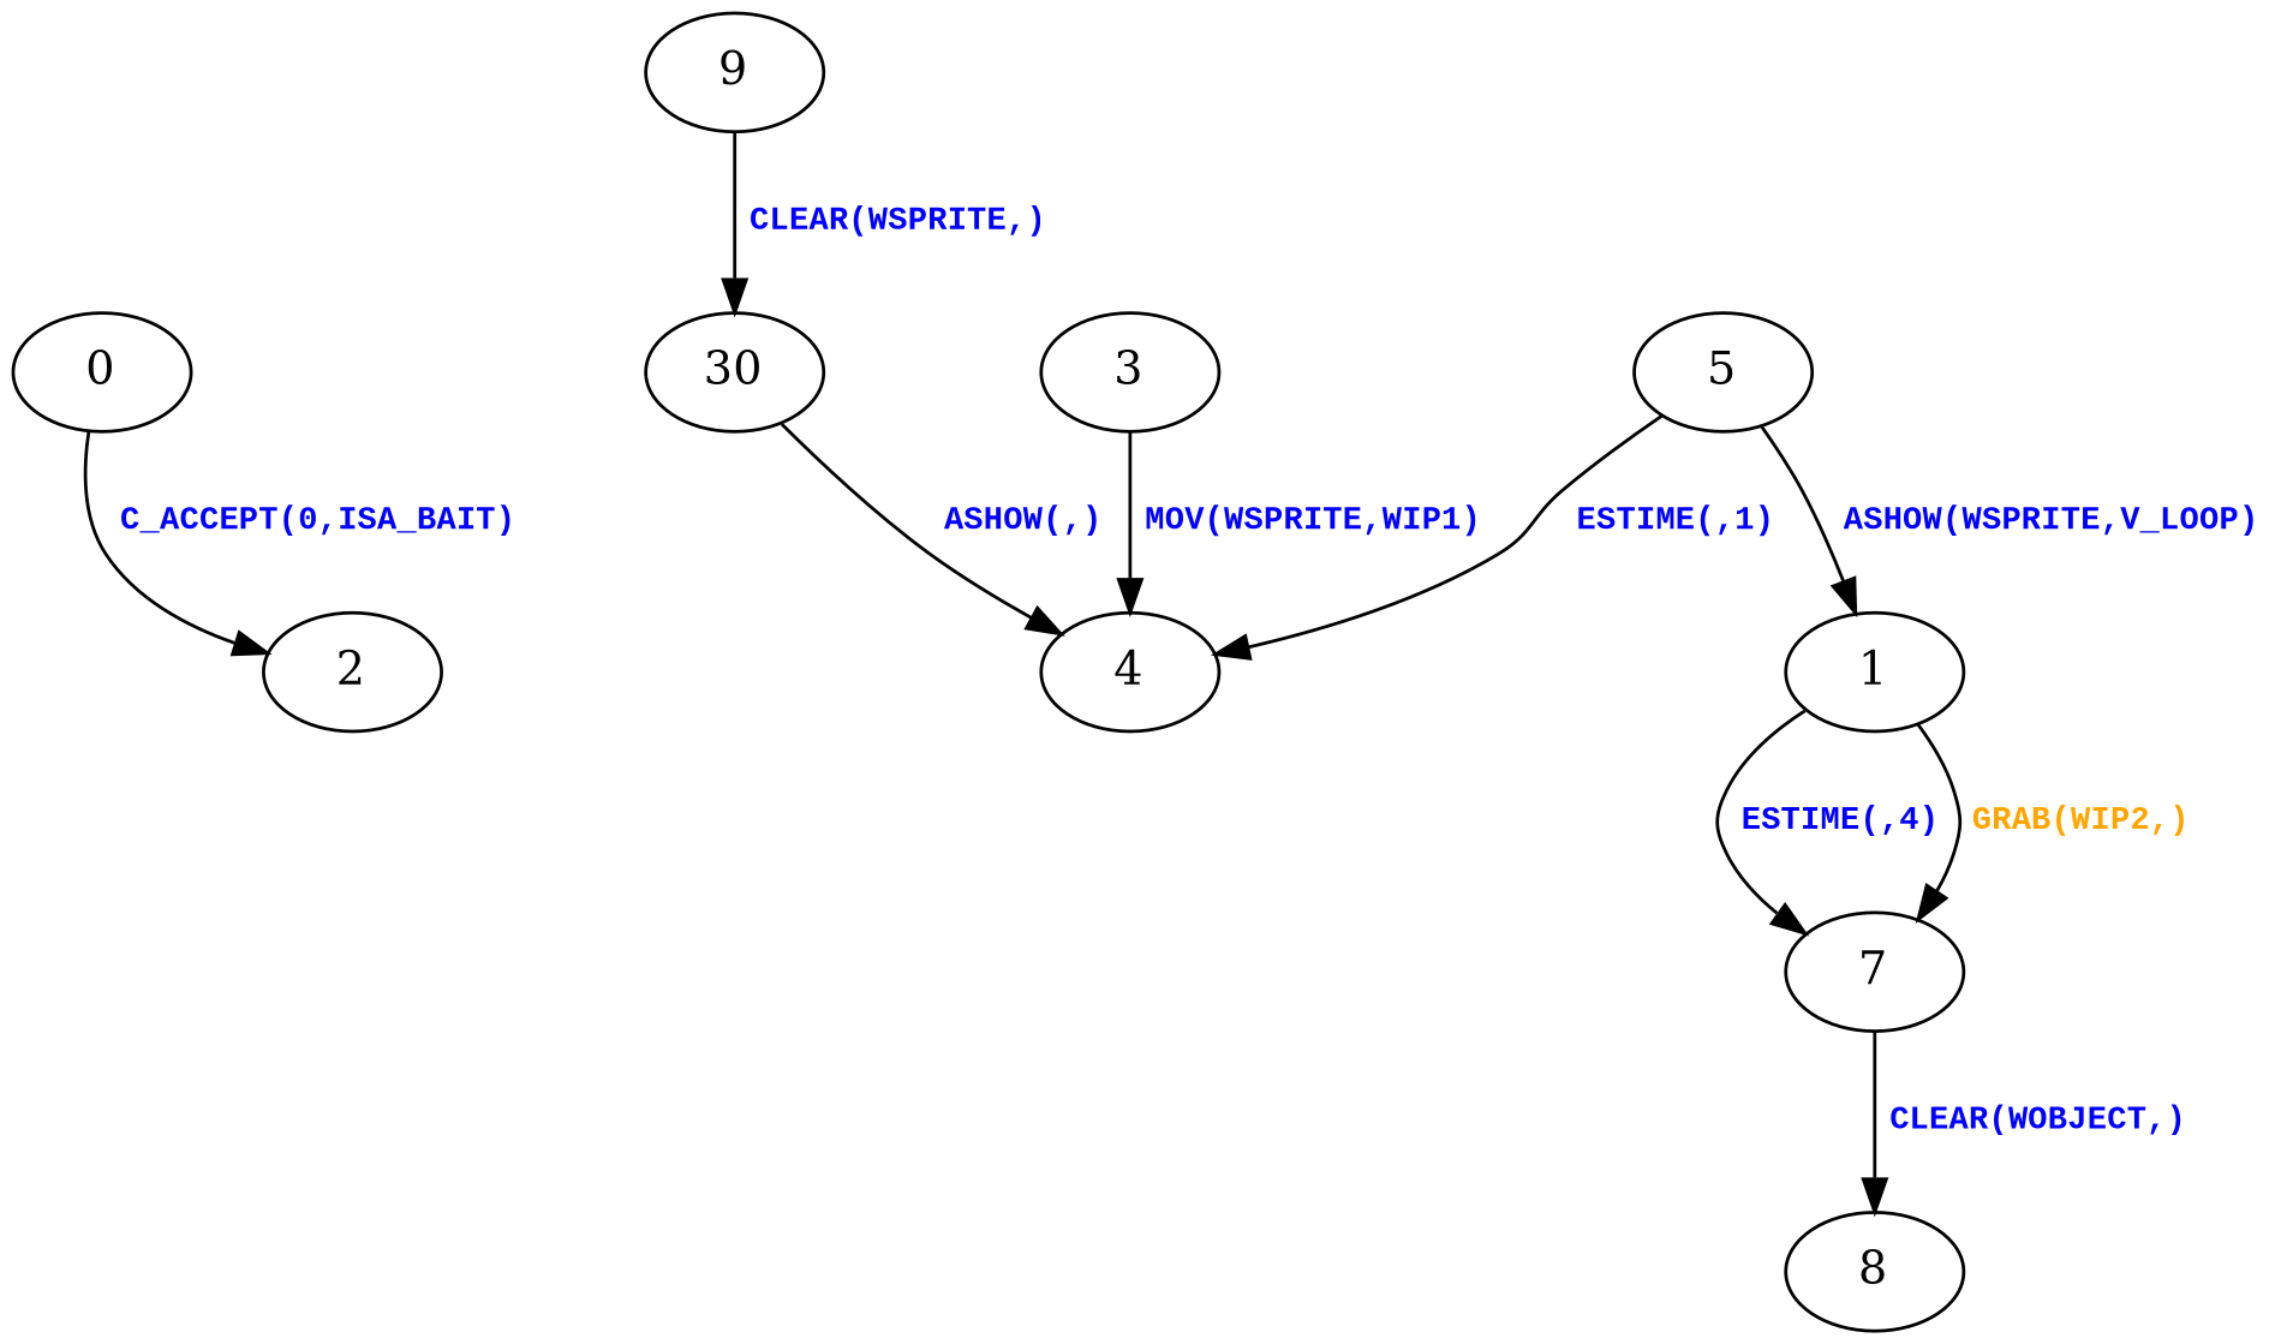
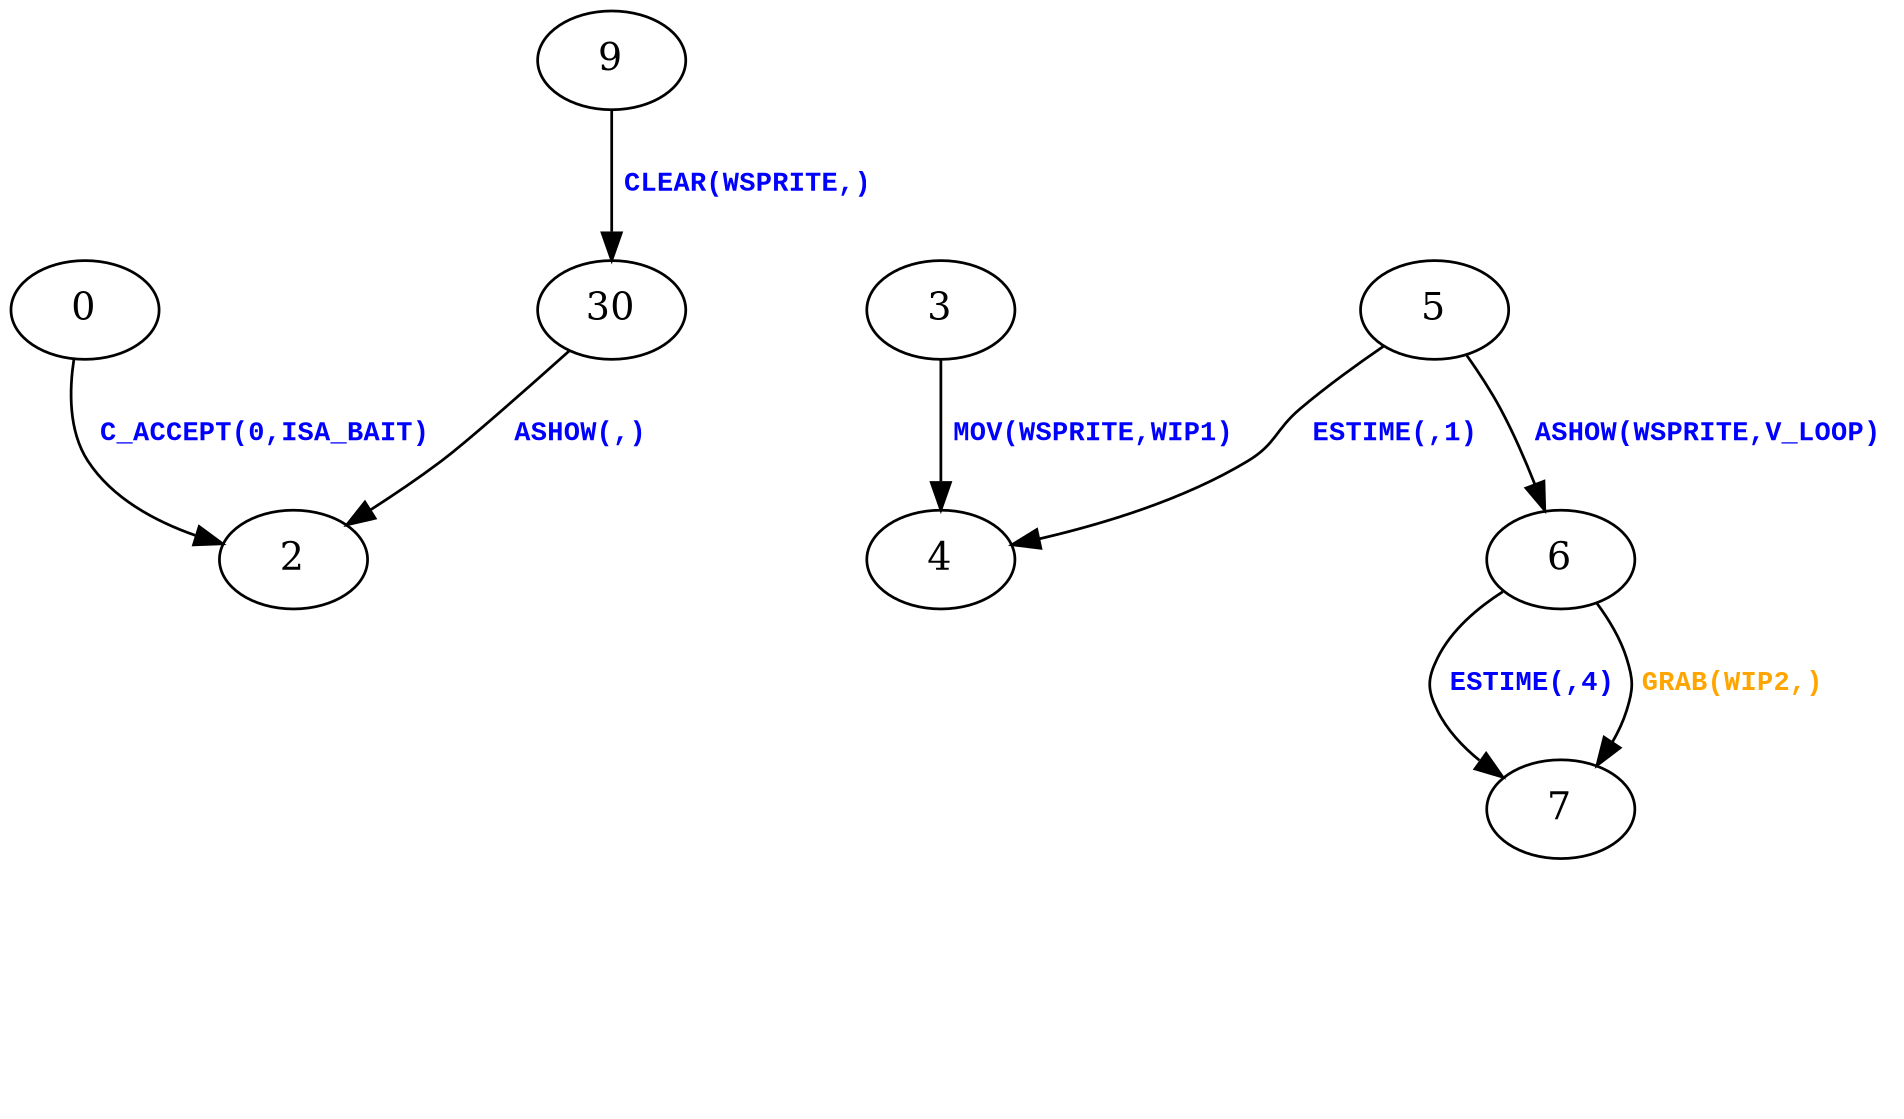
  digraph {
    node [shape=oval]
    edge [fontcolor=blue]
    0
    2
    3
    4
    n5 [label=30]
    5
-   6 [label=1]
+   6
    7
-   8
    9
    0 -> 2 [label=< <table border="0"><tr><td><font face="Courier New" point-size="10"><b>C_ACCEPT(0,ISA_BAIT)<br align="left"/></b></font></td></tr> </table>>]
    3 -> 4 [label=< <table border="0"><tr><td><font face="Courier New" point-size="10"><b>MOV(WSPRITE,WIP1)<br align="left"/></b></font></td></tr> </table>>]
-   n5 -> 4 [label=< <table border="0"><tr><td><font face="Courier New" point-size="10"><b>ASHOW(,)<br align="left"/></b></font></td></tr> </table>>]
+   n5 -> 2 [label=< <table border="0"><tr><td><font face="Courier New" point-size="10"><b>ASHOW(,)<br align="left"/></b></font></td></tr> </table>>]
    5 -> 4 [label=< <table border="0"><tr><td><font face="Courier New" point-size="10"><b>ESTIME(,1)<br align="left"/></b></font></td></tr> </table>>]
    5 -> 6 [label=< <table border="0"><tr><td><font face="Courier New" point-size="10"><b>ASHOW(WSPRITE,V_LOOP)<br align="left"/></b></font></td></tr> </table>>]
    6 -> 7 [label=< <table border="0"><tr><td><font face="Courier New" point-size="10"><b>ESTIME(,4)<br align="left"/></b></font></td></tr> </table>>]
    6 -> 7 [fontcolor=orange label=< <table border="0"><tr><td><font face="Courier New" point-size="10"><b>GRAB(WIP2,)<br align="left"/></b></font></td></tr> </table>>]
-   7 -> 8 [label=< <table border="0"><tr><td><font face="Courier New" point-size="10"><b>CLEAR(WOBJECT,)<br align="left"/></b></font></td></tr> </table>>]
    9 -> n5 [label=< <table border="0"><tr><td><font face="Courier New" point-size="10"><b>CLEAR(WSPRITE,)<br align="left"/></b></font></td></tr> </table>>]
  }
